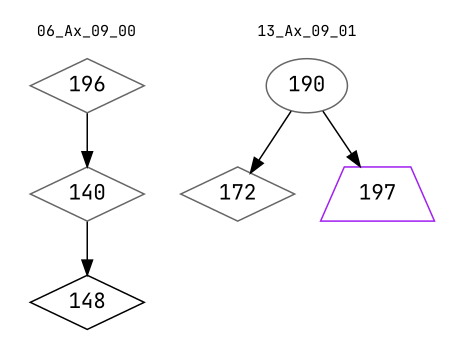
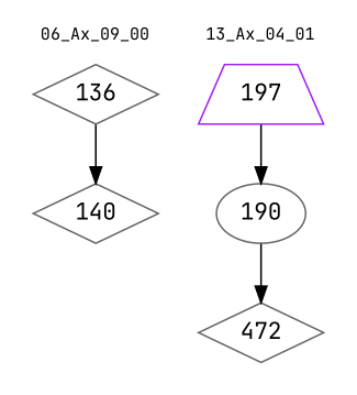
  digraph {
    fontname="JetBrains Mono"
    node [color=gray40 fontname="JetBrains Mono" shape=diamond]
    edge [color=black fontname="JetBrains Mono"]
    n1 [label=140]
-   n2 [label=196]
-   n3 [color=black label=148]
+   n2 [label=136]
    n4 [label=190 shape=ellipse]
-   n5 [label=172]
+   n5 [label=472]
    n6 [color=purple label=197 shape=trapezium]
    subgraph cluster_1 {
      color=white
      fontsize=10
      label="06_Ax_09_00"
      n1
      n2
-     n3
    }
    subgraph cluster_2 {
      color=white
      fontsize=10
-     label="13_Ax_09_01"
+     label="13_Ax_04_01"
      n4
      n5
      n6
    }
-   n1 -> n3
    n2 -> n1
    n4 -> n5
-   n4 -> n6
+   n6 -> n4
  }
